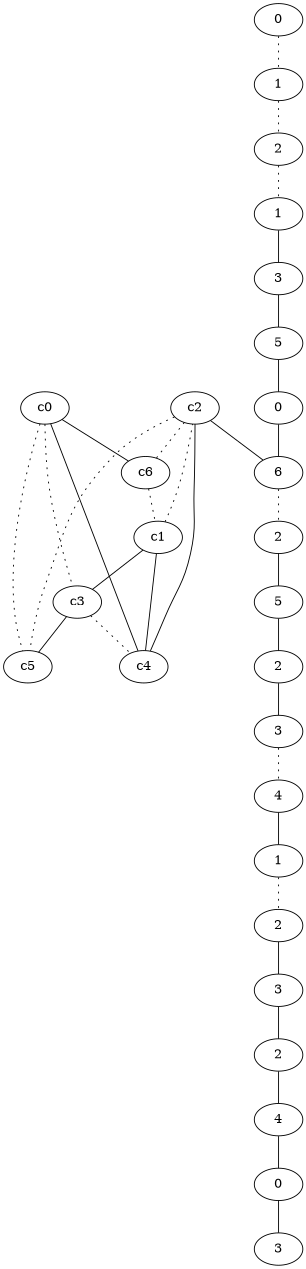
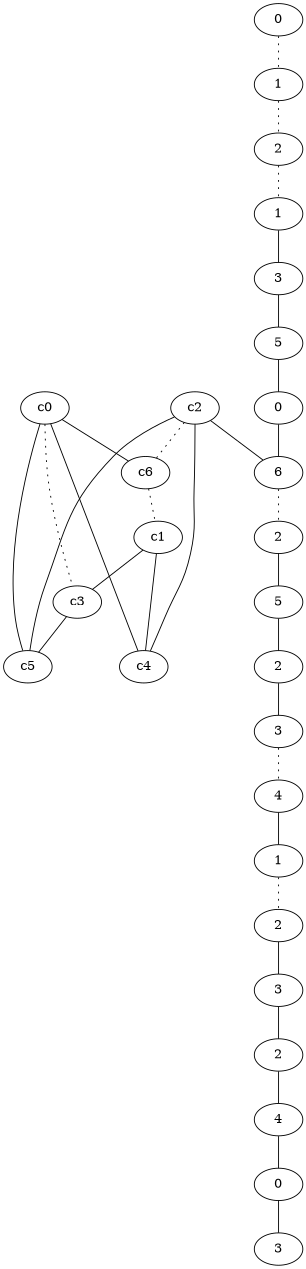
  graph {
    n1 [label=0]
    n2 [label=1]
    n3 [label=2]
    n4 [label=1]
    n5 [label=3]
    n6 [label=5]
    n7 [label=0]
    n8 [label=6]
    n9 [label=2]
    n10 [label=5]
    n11 [label=2]
    n12 [label=3]
    n13 [label=4]
    n14 [label=1]
    n15 [label=2]
    n16 [label=3]
    n17 [label=2]
    n18 [label=4]
    n19 [label=0]
    n20 [label=3]
    c0
    c3
    c4
    c5
    c6
    c1
    c2
    n1 -- n2 [style=dotted]
    n2 -- n3 [style=dotted]
    n3 -- n4 [style=dotted]
    n4 -- n5
    n5 -- n6
    n6 -- n7
    n7 -- n8
    n8 -- n9 [style=dotted]
    n9 -- n10
    n10 -- n11
    n11 -- n12
    n12 -- n13 [style=dotted]
    n13 -- n14
    n14 -- n15 [style=dotted]
    n15 -- n16
    n16 -- n17
    n17 -- n18
    n18 -- n19
    n19 -- n20
    c0 -- c3 [style=dotted]
    c0 -- c4
-   c0 -- c5 [style=dotted]
+   c0 -- c5
    c0 -- c6
-   c3 -- c4 [style=dotted]
    c3 -- c5
    c6 -- c1 [style=dotted]
    c1 -- c3
    c1 -- c4
-   c1 -- c2 [style=dotted]
    c2 -- n8
    c2 -- c4
-   c2 -- c5 [style=dotted]
+   c2 -- c5
    c2 -- c6 [style=dotted]
  }
